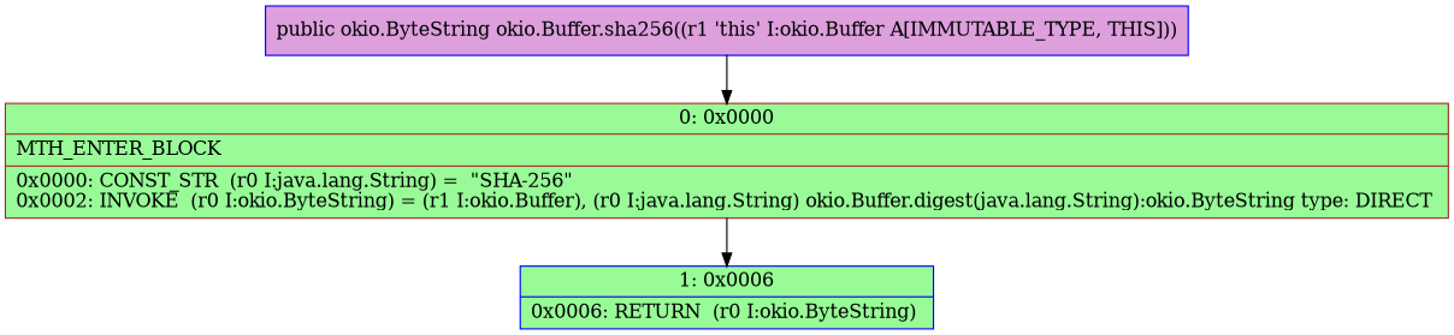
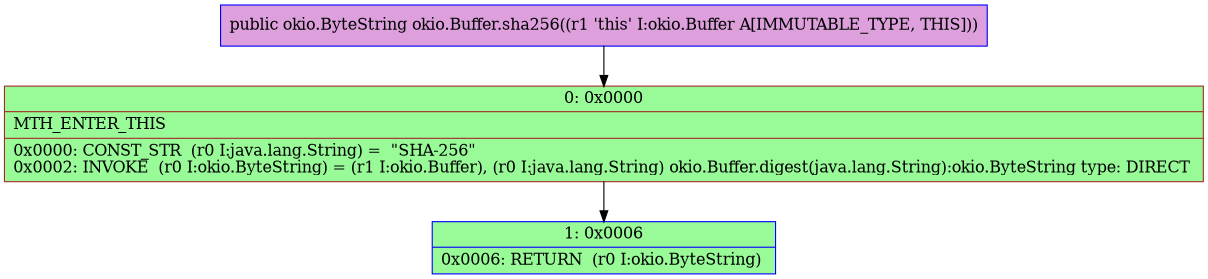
  digraph {
    node [shape=record style=filled fillcolor=palegreen color=blue]
-   n1 [label="{0\:\ 0x0000|MTH_ENTER_BLOCK\l|0x0000: CONST_STR  (r0 I:java.lang.String) =  \"SHA\-256\" \l0x0002: INVOKE  (r0 I:okio.ByteString) = (r1 I:okio.Buffer), (r0 I:java.lang.String) okio.Buffer.digest(java.lang.String):okio.ByteString type: DIRECT \l}" color=brown]
+   n1 [label="{0\:\ 0x0000|MTH_ENTER_THIS\l|0x0000: CONST_STR  (r0 I:java.lang.String) =  \"SHA\-256\" \l0x0002: INVOKE  (r0 I:okio.ByteString) = (r1 I:okio.Buffer), (r0 I:java.lang.String) okio.Buffer.digest(java.lang.String):okio.ByteString type: DIRECT \l}" color=brown]
    n2 [label="{1\:\ 0x0006|0x0006: RETURN  (r0 I:okio.ByteString) \l}"]
    n3 [label="{public okio.ByteString okio.Buffer.sha256((r1 'this' I:okio.Buffer A[IMMUTABLE_TYPE, THIS])) }" fillcolor=plum]
    n1 -> n2
    n3 -> n1
  }
